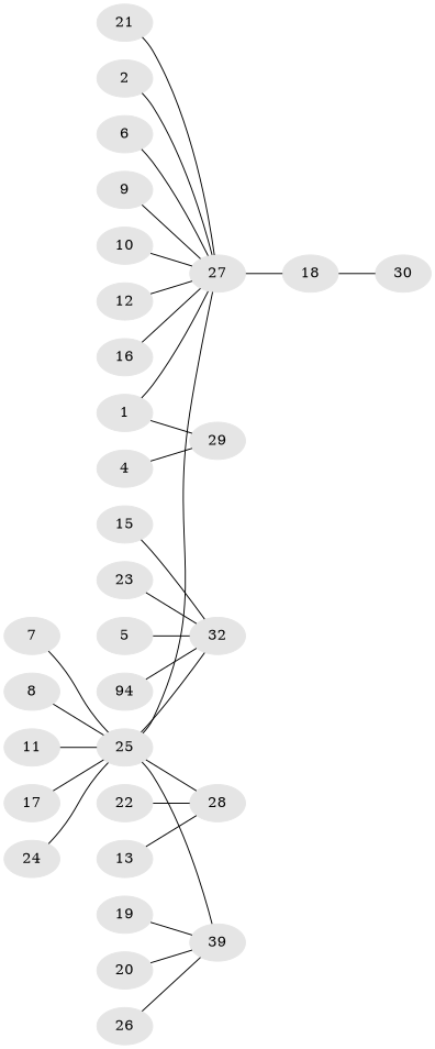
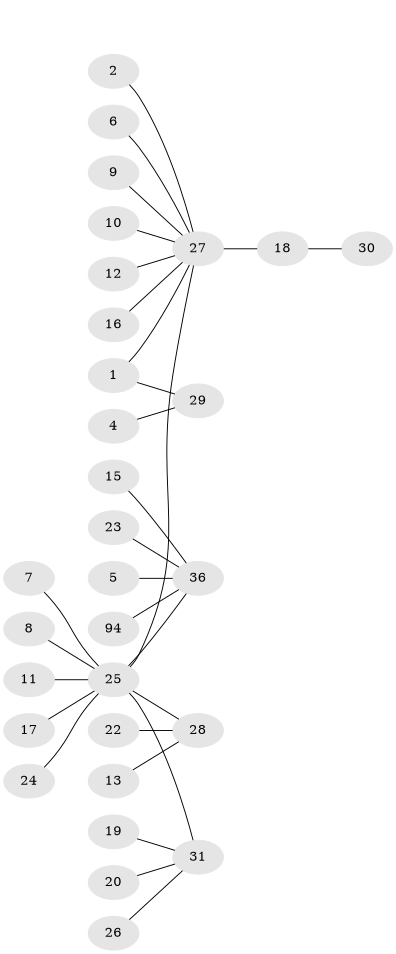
  graph {
    rankdir=LR
    node [color=gray90 style=filled]
    edge [weight=1.0]
    1
    27
    29
    18
    2
    4
    5
-   32
+   32 [label=36]
    6
    7
    25
    28
-   31 [label=39]
+   31
    8
    9
    10
    11
    12
    13
    n20 [label=94]
    15
    16
    17
    30
    19
    20
-   21
    22
    23
    24
    26
    1 -- 27
    1 -- 29
    27 -- 18
    18 -- 30
    2 -- 27
    4 -- 29
    5 -- 32
    6 -- 27
    7 -- 25
    25 -- 27 [weight=2.0]
    25 -- 32
    25 -- 28
    25 -- 31
    8 -- 25
    9 -- 27
    10 -- 27
    11 -- 25
    12 -- 27
    13 -- 28
    n20 -- 32
    15 -- 32
    16 -- 27
    17 -- 25
    19 -- 31
    20 -- 31
-   21 -- 27
    22 -- 28
    23 -- 32
    24 -- 25
    26 -- 31
  }
